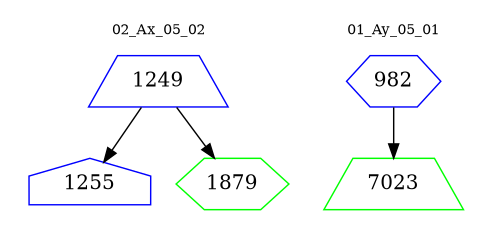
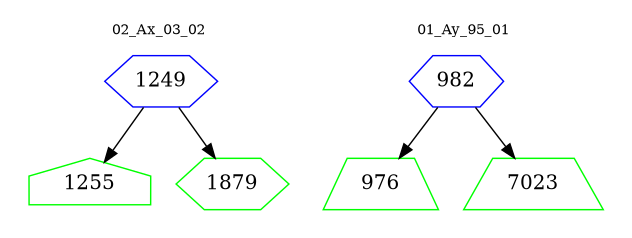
  digraph {
    node [color=green shape=trapezium]
    edge [color=black]
-   n1 [color=blue label=1249]
-   n2 [color=blue label=1255 shape=house]
+   n1 [color=blue label=1249 shape=hexagon]
+   n2 [label=1255 shape=house]
    n3 [label=1879 shape=hexagon]
    n4 [color=blue label=982 shape=hexagon]
+   n5 [label=976]
    n6 [label=7023]
    subgraph cluster_1 {
      color=white
      fontsize=10
-     label="02_Ax_05_02"
+     label="02_Ax_03_02"
      n1
      n2
      n3
    }
    subgraph cluster_2 {
      color=white
      fontsize=10
-     label="01_Ay_05_01"
+     label="01_Ay_95_01"
      n4
+     n5
      n6
    }
    n1 -> n2
    n1 -> n3
+   n4 -> n5
    n4 -> n6
  }
